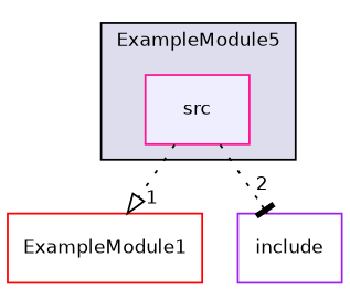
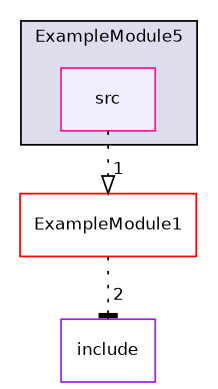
  digraph {
    compound=true
    node [fontname=Helvetica fontsize=10 shape=box]
    edge [labeldistance=1.5 labelfontname=Helvetica labelfontsize=10 style=dotted]
    n1 [color=deeppink fillcolor="#eeeeff" label=src pencolor=black style=filled]
    n2 [color=red label=ExampleModule1]
    n3 [color=purple label=include]
    subgraph cluster_1 {
      bgcolor="#ddddee"
      fontname=Helvetica
      fontsize=10
      label=ExampleModule5
      pencolor=black
      n1
    }
    n1 -> n2 [arrowhead=onormal headlabel=1]
-   n1 -> n3 [arrowhead=tee headlabel=2]
+   n2 -> n3 [arrowhead=tee headlabel=2]
  }
